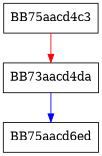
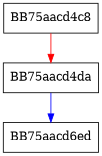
  digraph {
    splines=ortho
    node [shape=box]
-   BB75aacd4c8 [label=BB75aacd4c3]
-   BB75aacd4da [label=BB73aacd4da]
+   BB75aacd4c8
+   BB75aacd4da
    n3 [label=BB75aacd6ed]
    BB75aacd4c8 -> BB75aacd4da [color=red]
    BB75aacd4da -> n3 [color=blue]
  }
